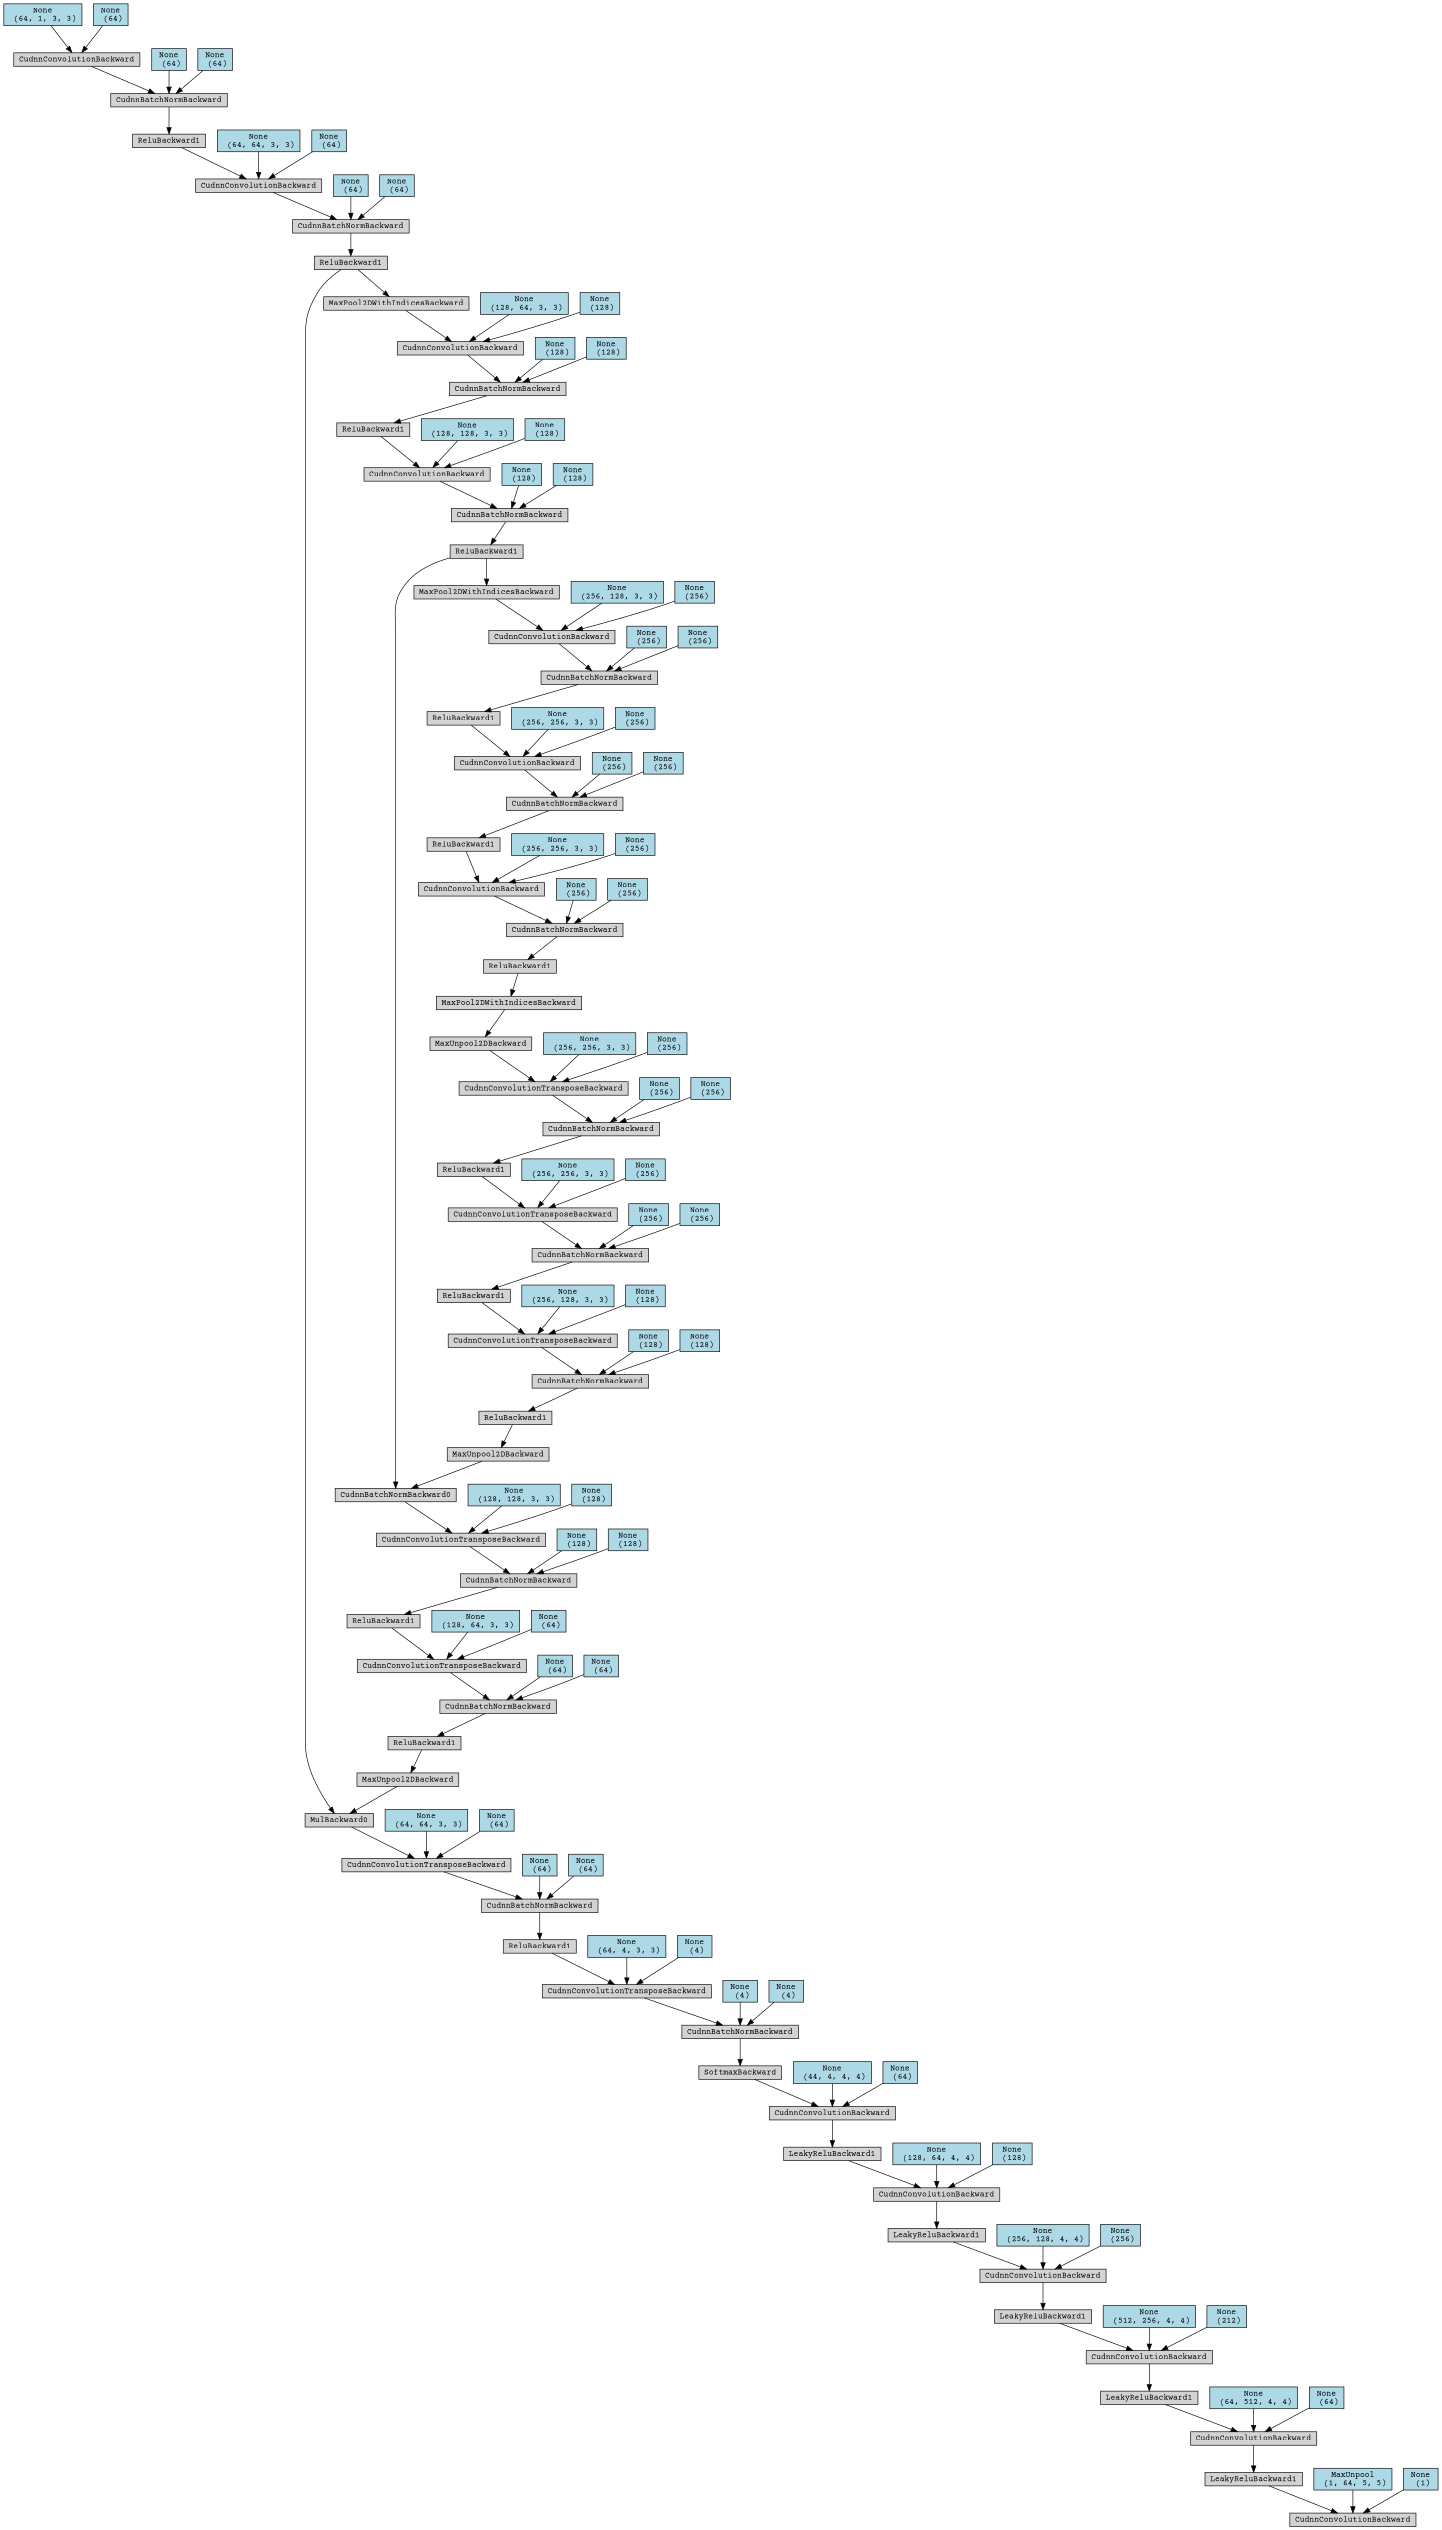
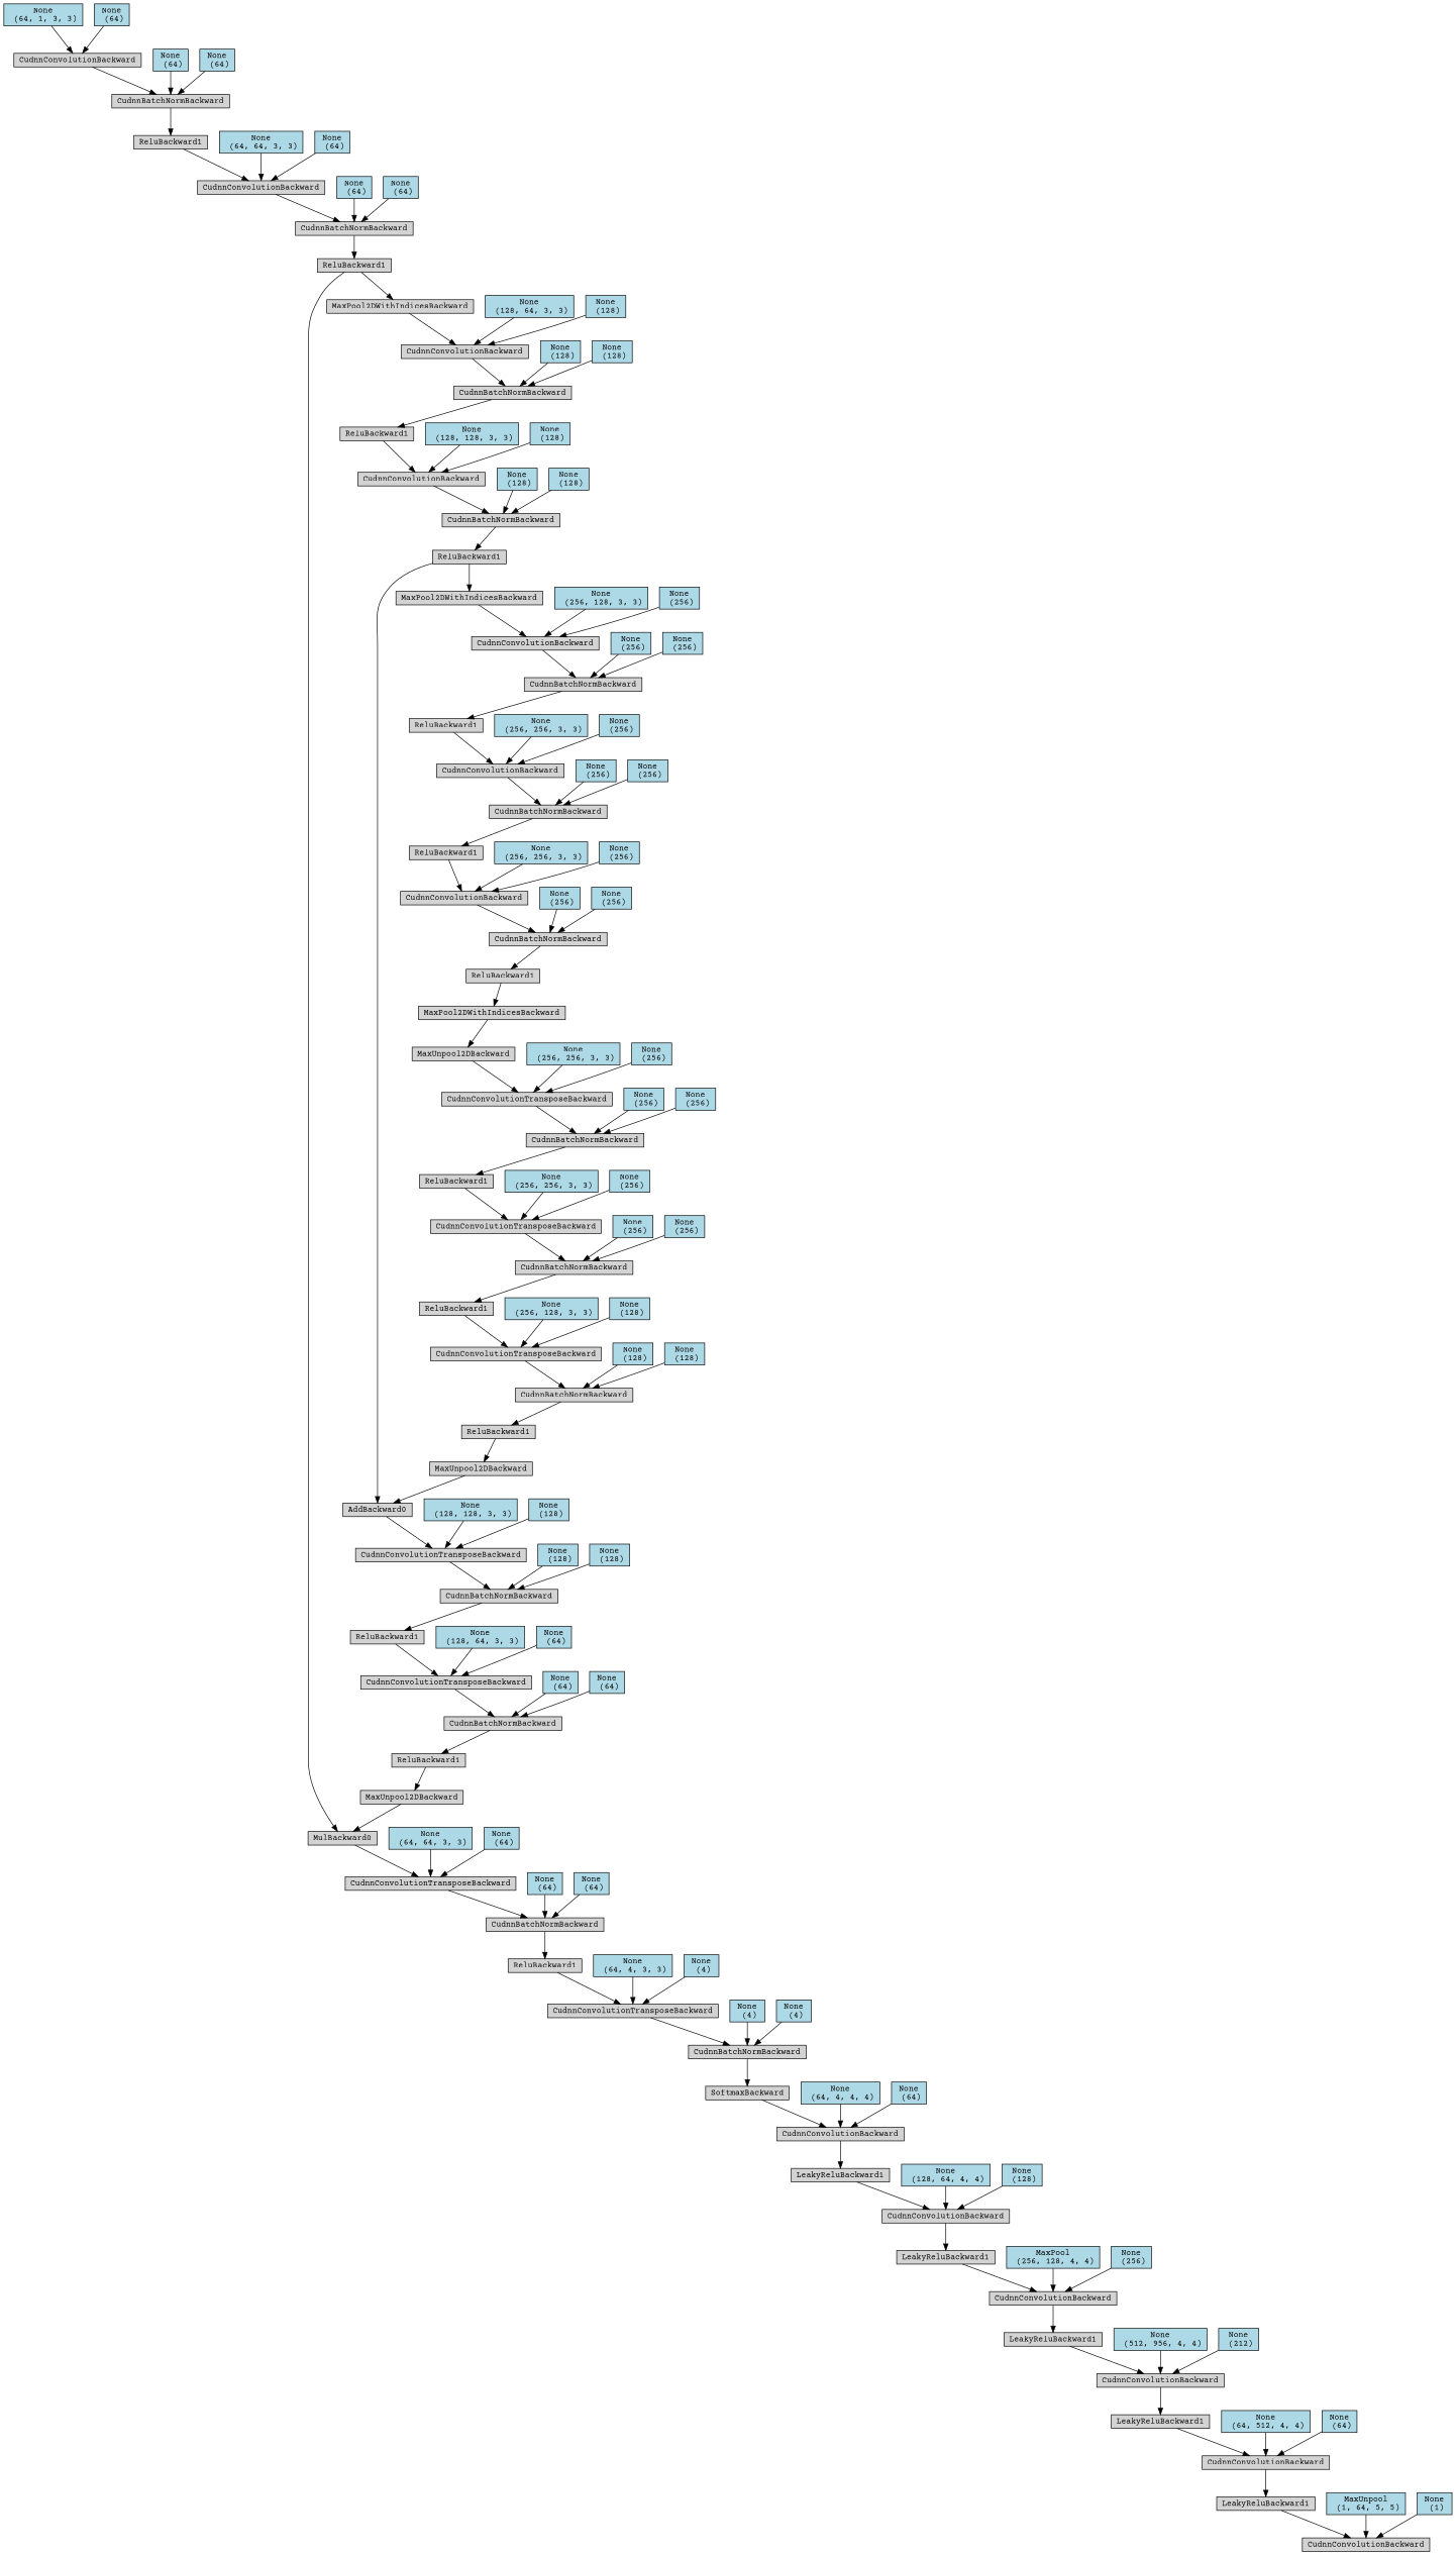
  digraph {
    fontname="Courier Prime"
    node [align=left fontname="Courier Prime" fontsize=12 ranksep=0.1 shape=box style=filled fillcolor=lightblue]
    edge [fontname="Courier Prime"]
    n1 [height=0.2 label=CudnnConvolutionBackward fillcolor=""]
    n2 [height=0.2 label=LeakyReluBackward1 fillcolor=""]
    n3 [height=0.2 label=CudnnConvolutionBackward fillcolor=""]
    n4 [height=0.2 label=LeakyReluBackward1 fillcolor=""]
    n5 [height=0.2 label=CudnnConvolutionBackward fillcolor=""]
    n6 [height=0.2 label=LeakyReluBackward1 fillcolor=""]
    n7 [height=0.2 label=CudnnConvolutionBackward fillcolor=""]
    n8 [height=0.2 label=LeakyReluBackward1 fillcolor=""]
    n9 [height=0.2 label=CudnnConvolutionBackward fillcolor=""]
    n10 [height=0.2 label=LeakyReluBackward1 fillcolor=""]
    n11 [height=0.2 label=CudnnConvolutionBackward fillcolor=""]
    n12 [height=0.2 label=SoftmaxBackward fillcolor=""]
    n13 [height=0.2 label=CudnnBatchNormBackward fillcolor=""]
    n14 [height=0.2 label=CudnnConvolutionTransposeBackward fillcolor=""]
    n15 [height=0.2 label=ReluBackward1 fillcolor=""]
    n16 [height=0.2 label=CudnnBatchNormBackward fillcolor=""]
    n17 [height=0.2 label=CudnnConvolutionTransposeBackward fillcolor=""]
    n18 [height=0.2 label=MulBackward0 fillcolor=""]
    n19 [height=0.2 label=MaxUnpool2DBackward fillcolor=""]
    n20 [height=0.2 label=ReluBackward1 fillcolor=""]
    n21 [height=0.2 label=CudnnBatchNormBackward fillcolor=""]
    n22 [height=0.2 label=CudnnConvolutionTransposeBackward fillcolor=""]
    n23 [height=0.2 label=ReluBackward1 fillcolor=""]
    n24 [height=0.2 label=CudnnBatchNormBackward fillcolor=""]
    n25 [height=0.2 label=CudnnConvolutionTransposeBackward fillcolor=""]
-   n26 [height=0.2 label=CudnnBatchNormBackward0 fillcolor=""]
+   n26 [height=0.2 label=AddBackward0 fillcolor=""]
    n27 [height=0.2 label=MaxUnpool2DBackward fillcolor=""]
    n28 [height=0.2 label=ReluBackward1 fillcolor=""]
    n29 [height=0.2 label=CudnnBatchNormBackward fillcolor=""]
    n30 [height=0.2 label=CudnnConvolutionTransposeBackward fillcolor=""]
    n31 [height=0.2 label=ReluBackward1 fillcolor=""]
    n32 [height=0.2 label=CudnnBatchNormBackward fillcolor=""]
    n33 [height=0.2 label=CudnnConvolutionTransposeBackward fillcolor=""]
    n34 [height=0.2 label=ReluBackward1 fillcolor=""]
    n35 [height=0.2 label=CudnnBatchNormBackward fillcolor=""]
    n36 [height=0.2 label=CudnnConvolutionTransposeBackward fillcolor=""]
    n37 [height=0.2 label=MaxUnpool2DBackward fillcolor=""]
    n38 [height=0.2 label=MaxPool2DWithIndicesBackward fillcolor=""]
    n39 [height=0.2 label=ReluBackward1 fillcolor=""]
    n40 [height=0.2 label=CudnnBatchNormBackward fillcolor=""]
    n41 [height=0.2 label=CudnnConvolutionBackward fillcolor=""]
    n42 [height=0.2 label=ReluBackward1 fillcolor=""]
    n43 [height=0.2 label=CudnnBatchNormBackward fillcolor=""]
    n44 [height=0.2 label=CudnnConvolutionBackward fillcolor=""]
    n45 [height=0.2 label=ReluBackward1 fillcolor=""]
    n46 [height=0.2 label=CudnnBatchNormBackward fillcolor=""]
    n47 [height=0.2 label=CudnnConvolutionBackward fillcolor=""]
    n48 [height=0.2 label=MaxPool2DWithIndicesBackward fillcolor=""]
    n49 [height=0.2 label=ReluBackward1 fillcolor=""]
    n50 [height=0.2 label=CudnnBatchNormBackward fillcolor=""]
    n51 [height=0.2 label=CudnnConvolutionBackward fillcolor=""]
    n52 [height=0.2 label=ReluBackward1 fillcolor=""]
    n53 [height=0.2 label=CudnnBatchNormBackward fillcolor=""]
    n54 [height=0.2 label=CudnnConvolutionBackward fillcolor=""]
    n55 [height=0.2 label=MaxPool2DWithIndicesBackward fillcolor=""]
    n56 [height=0.2 label=ReluBackward1 fillcolor=""]
    n57 [height=0.2 label=CudnnBatchNormBackward fillcolor=""]
    n58 [height=0.2 label=CudnnConvolutionBackward fillcolor=""]
    n59 [height=0.2 label=ReluBackward1 fillcolor=""]
    n60 [height=0.2 label=CudnnBatchNormBackward fillcolor=""]
    n61 [height=0.2 label=CudnnConvolutionBackward fillcolor=""]
    n62 [height=0.2 label="None\n (64, 1, 3, 3)"]
    n63 [height=0.2 label="None\n (64)"]
    n64 [height=0.2 label="None\n (64)"]
    n65 [height=0.2 label="None\n (64)"]
    n66 [height=0.2 label="None\n (64, 64, 3, 3)"]
    n67 [height=0.2 label="None\n (64)"]
    n68 [height=0.2 label="None\n (64)"]
    n69 [height=0.2 label="None\n (64)"]
    n70 [height=0.2 label="None\n (128, 64, 3, 3)"]
    n71 [height=0.2 label="None\n (128)"]
    n72 [height=0.2 label="None\n (128)"]
    n73 [height=0.2 label="None\n (128)"]
    n74 [height=0.2 label="None\n (128, 128, 3, 3)"]
    n75 [height=0.2 label="None\n (128)"]
    n76 [height=0.2 label="None\n (128)"]
    n77 [height=0.2 label="None\n (128)"]
    n78 [height=0.2 label="None\n (256, 128, 3, 3)"]
    n79 [height=0.2 label="None\n (256)"]
    n80 [height=0.2 label="None\n (256)"]
    n81 [height=0.2 label="None\n (256)"]
    n82 [height=0.2 label="None\n (256, 256, 3, 3)"]
    n83 [height=0.2 label="None\n (256)"]
    n84 [height=0.2 label="None\n (256)"]
    n85 [height=0.2 label="None\n (256)"]
    n86 [height=0.2 label="None\n (256, 256, 3, 3)"]
    n87 [height=0.2 label="None\n (256)"]
    n88 [height=0.2 label="None\n (256)"]
    n89 [height=0.2 label="None\n (256)"]
    n90 [height=0.2 label="None\n (256, 256, 3, 3)"]
    n91 [height=0.2 label="None\n (256)"]
    n92 [height=0.2 label="None\n (256)"]
    n93 [height=0.2 label="None\n (256)"]
    n94 [height=0.2 label="None\n (256, 256, 3, 3)"]
    n95 [height=0.2 label="None\n (256)"]
    n96 [height=0.2 label="None\n (256)"]
    n97 [height=0.2 label="None\n (256)"]
    n98 [height=0.2 label="None\n (256, 128, 3, 3)"]
    n99 [height=0.2 label="None\n (128)"]
    n100 [height=0.2 label="None\n (128)"]
    n101 [height=0.2 label="None\n (128)"]
    n102 [height=0.2 label="None\n (128, 128, 3, 3)"]
    n103 [height=0.2 label="None\n (128)"]
    n104 [height=0.2 label="None\n (128)"]
    n105 [height=0.2 label="None\n (128)"]
    n106 [height=0.2 label="None\n (128, 64, 3, 3)"]
    n107 [height=0.2 label="None\n (64)"]
    n108 [height=0.2 label="None\n (64)"]
    n109 [height=0.2 label="None\n (64)"]
    n110 [height=0.2 label="None\n (64, 64, 3, 3)"]
    n111 [height=0.2 label="None\n (64)"]
    n112 [height=0.2 label="None\n (64)"]
    n113 [height=0.2 label="None\n (64)"]
    n114 [height=0.2 label="None\n (64, 4, 3, 3)"]
    n115 [height=0.2 label="None\n (4)"]
    n116 [height=0.2 label="None\n (4)"]
    n117 [height=0.2 label="None\n (4)"]
-   n118 [height=0.2 label="None\n (44, 4, 4, 4)"]
+   n118 [height=0.2 label="None\n (64, 4, 4, 4)"]
    n119 [height=0.2 label="None\n (64)"]
    n120 [height=0.2 label="None\n (128, 64, 4, 4)"]
    n121 [height=0.2 label="None\n (128)"]
-   n122 [height=0.2 label="None\n (256, 128, 4, 4)"]
+   n122 [height=0.2 label="MaxPool\n (256, 128, 4, 4)"]
    n123 [height=0.2 label="None\n (256)"]
-   n124 [height=0.2 label="None\n (512, 256, 4, 4)"]
+   n124 [height=0.2 label="None\n (512, 956, 4, 4)"]
    n125 [height=0.2 label="None\n (212)"]
    n126 [height=0.2 label="None\n (64, 512, 4, 4)"]
    n127 [height=0.2 label="None\n (64)"]
    n128 [height=0.2 label="MaxUnpool\n (1, 64, 5, 5)"]
    n129 [height=0.2 label="None\n (1)"]
    n2 -> n1
    n3 -> n2
    n4 -> n3
    n5 -> n4
    n6 -> n5
    n7 -> n6
    n8 -> n7
    n9 -> n8
    n10 -> n9
    n11 -> n10
    n12 -> n11
    n13 -> n12
    n14 -> n13
    n15 -> n14
    n16 -> n15
    n17 -> n16
    n18 -> n17
    n19 -> n18
    n20 -> n19
    n21 -> n20
    n22 -> n21
    n23 -> n22
    n24 -> n23
    n25 -> n24
    n26 -> n25
    n27 -> n26
    n28 -> n27
    n29 -> n28
    n30 -> n29
    n31 -> n30
    n32 -> n31
    n33 -> n32
    n34 -> n33
    n35 -> n34
    n36 -> n35
    n37 -> n36
    n38 -> n37
    n39 -> n38
    n40 -> n39
    n41 -> n40
    n42 -> n41
    n43 -> n42
    n44 -> n43
    n45 -> n44
    n46 -> n45
    n47 -> n46
    n48 -> n47
    n49 -> n26
    n49 -> n48
    n50 -> n49
    n51 -> n50
    n52 -> n51
    n53 -> n52
    n54 -> n53
    n55 -> n54
    n56 -> n18
    n56 -> n55
    n57 -> n56
    n58 -> n57
    n59 -> n58
    n60 -> n59
    n61 -> n60
    n62 -> n61
    n63 -> n61
    n64 -> n60
    n65 -> n60
    n66 -> n58
    n67 -> n58
    n68 -> n57
    n69 -> n57
    n70 -> n54
    n71 -> n54
    n72 -> n53
    n73 -> n53
    n74 -> n51
    n75 -> n51
    n76 -> n50
    n77 -> n50
    n78 -> n47
    n79 -> n47
    n80 -> n46
    n81 -> n46
    n82 -> n44
    n83 -> n44
    n84 -> n43
    n85 -> n43
    n86 -> n41
    n87 -> n41
    n88 -> n40
    n89 -> n40
    n90 -> n36
    n91 -> n36
    n92 -> n35
    n93 -> n35
    n94 -> n33
    n95 -> n33
    n96 -> n32
    n97 -> n32
    n98 -> n30
    n99 -> n30
    n100 -> n29
    n101 -> n29
    n102 -> n25
    n103 -> n25
    n104 -> n24
    n105 -> n24
    n106 -> n22
    n107 -> n22
    n108 -> n21
    n109 -> n21
    n110 -> n17
    n111 -> n17
    n112 -> n16
    n113 -> n16
    n114 -> n14
    n115 -> n14
    n116 -> n13
    n117 -> n13
    n118 -> n11
    n119 -> n11
    n120 -> n9
    n121 -> n9
    n122 -> n7
    n123 -> n7
    n124 -> n5
    n125 -> n5
    n126 -> n3
    n127 -> n3
    n128 -> n1
    n129 -> n1
  }
